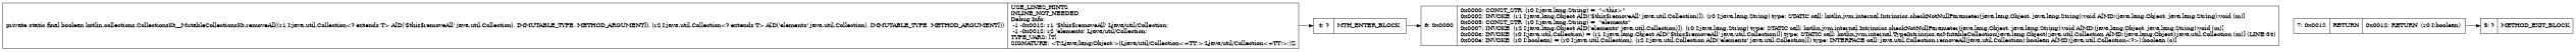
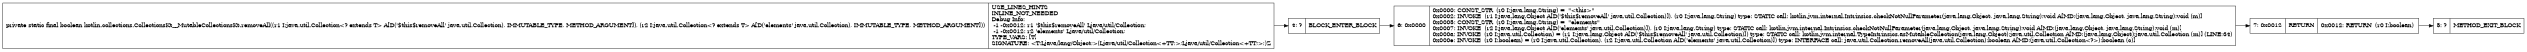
  digraph {
    rankdir=LR
    node [shape=record]
-   n1 [label="{4\:\ ?|MTH_ENTER_BLOCK\l}"]
+   n1 [label="{4\:\ ?|BLOCK_ENTER_BLOCK\l}"]
    n2 [label="{6\:\ 0x0000|0x0000: CONST_STR  (r0 I:java.lang.String) =  \"\<this\>\" \l0x0002: INVOKE  (r1 I:java.lang.Object A[D('$this$removeAll' java.util.Collection)]), (r0 I:java.lang.String) type: STATIC call: kotlin.jvm.internal.Intrinsics.checkNotNullParameter(java.lang.Object, java.lang.String):void A[MD:(java.lang.Object, java.lang.String):void (m)]\l0x0005: CONST_STR  (r0 I:java.lang.String) =  \"elements\" \l0x0007: INVOKE  (r2 I:java.lang.Object A[D('elements' java.util.Collection)]), (r0 I:java.lang.String) type: STATIC call: kotlin.jvm.internal.Intrinsics.checkNotNullParameter(java.lang.Object, java.lang.String):void A[MD:(java.lang.Object, java.lang.String):void (m)]\l0x000a: INVOKE  (r0 I:java.util.Collection) = (r1 I:java.lang.Object A[D('$this$removeAll' java.util.Collection)]) type: STATIC call: kotlin.jvm.internal.TypeIntrinsics.asMutableCollection(java.lang.Object):java.util.Collection A[MD:(java.lang.Object):java.util.Collection (m)] (LINE:34)\l0x000e: INVOKE  (r0 I:boolean) = (r0 I:java.util.Collection), (r2 I:java.util.Collection A[D('elements' java.util.Collection)]) type: INTERFACE call: java.util.Collection.removeAll(java.util.Collection):boolean A[MD:(java.util.Collection\<?\>):boolean (c)]\l}"]
    n3 [label="{7\:\ 0x0012|RETURN\l|0x0012: RETURN  (r0 I:boolean) \l}"]
    n4 [label="{5\:\ ?|METHOD_EXIT_BLOCK\l}"]
    n5 [label="{private static final boolean kotlin.collections.CollectionsKt__MutableCollectionsKt.removeAll((r1 I:java.util.Collection\<? extends T\> A[D('$this$removeAll' java.util.Collection), IMMUTABLE_TYPE, METHOD_ARGUMENT]), (r2 I:java.util.Collection\<? extends T\> A[D('elements' java.util.Collection), IMMUTABLE_TYPE, METHOD_ARGUMENT]))  | USE_LINES_HINTS\lINLINE_NOT_NEEDED\lDebug Info:\l  \-1 \-0x0012: r1 '$this$removeAll' Ljava\/util\/Collection;\l  \-1 \-0x0012: r2 'elements' Ljava\/util\/Collection;\lTYPE_VARS: [T]\lSIGNATURE: \<T:Ljava\/lang\/Object;\>(Ljava\/util\/Collection\<+TT;\>;Ljava\/util\/Collection\<+TT;\>;)Z\l}"]
    n1 -> n2
+   n2 -> n3
    n3 -> n4
    n5 -> n1
  }
